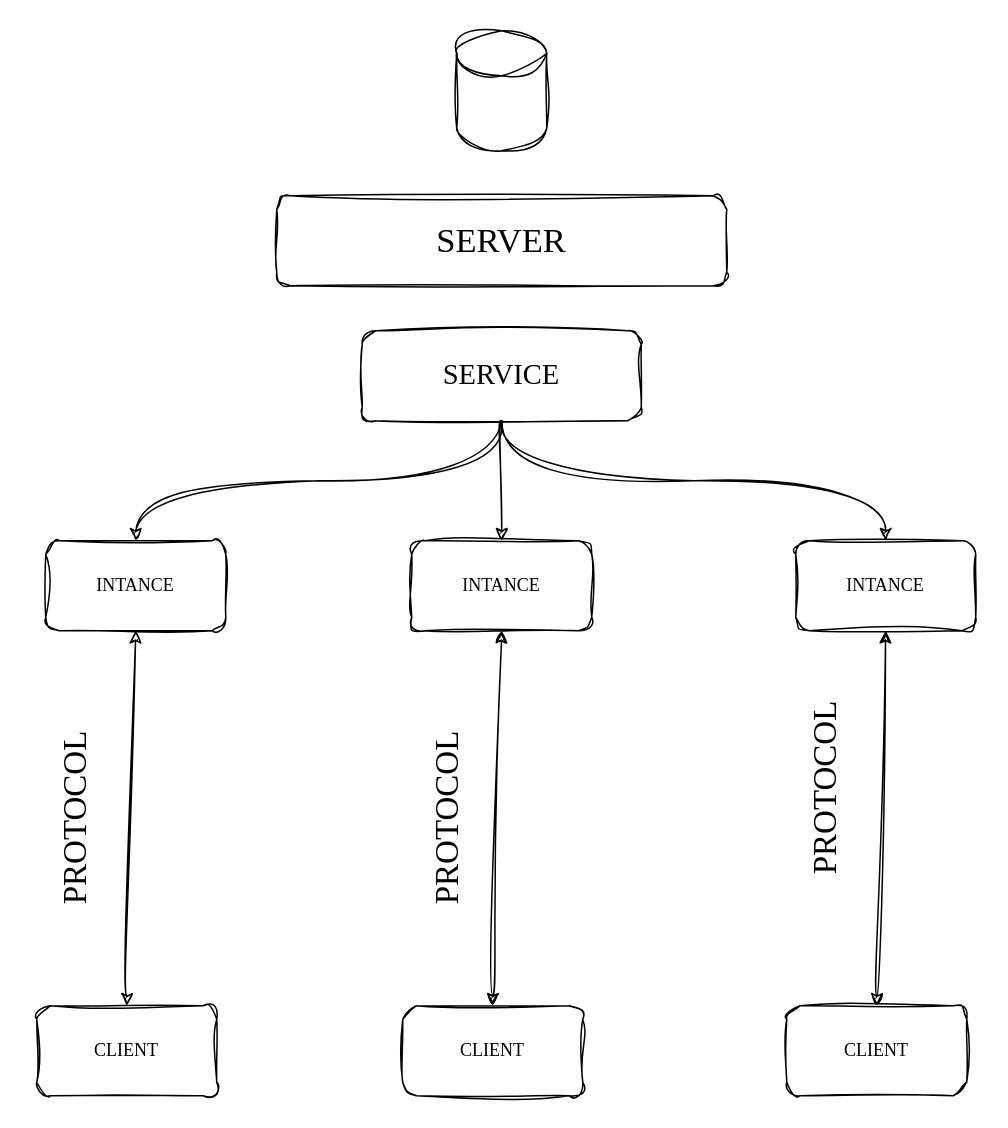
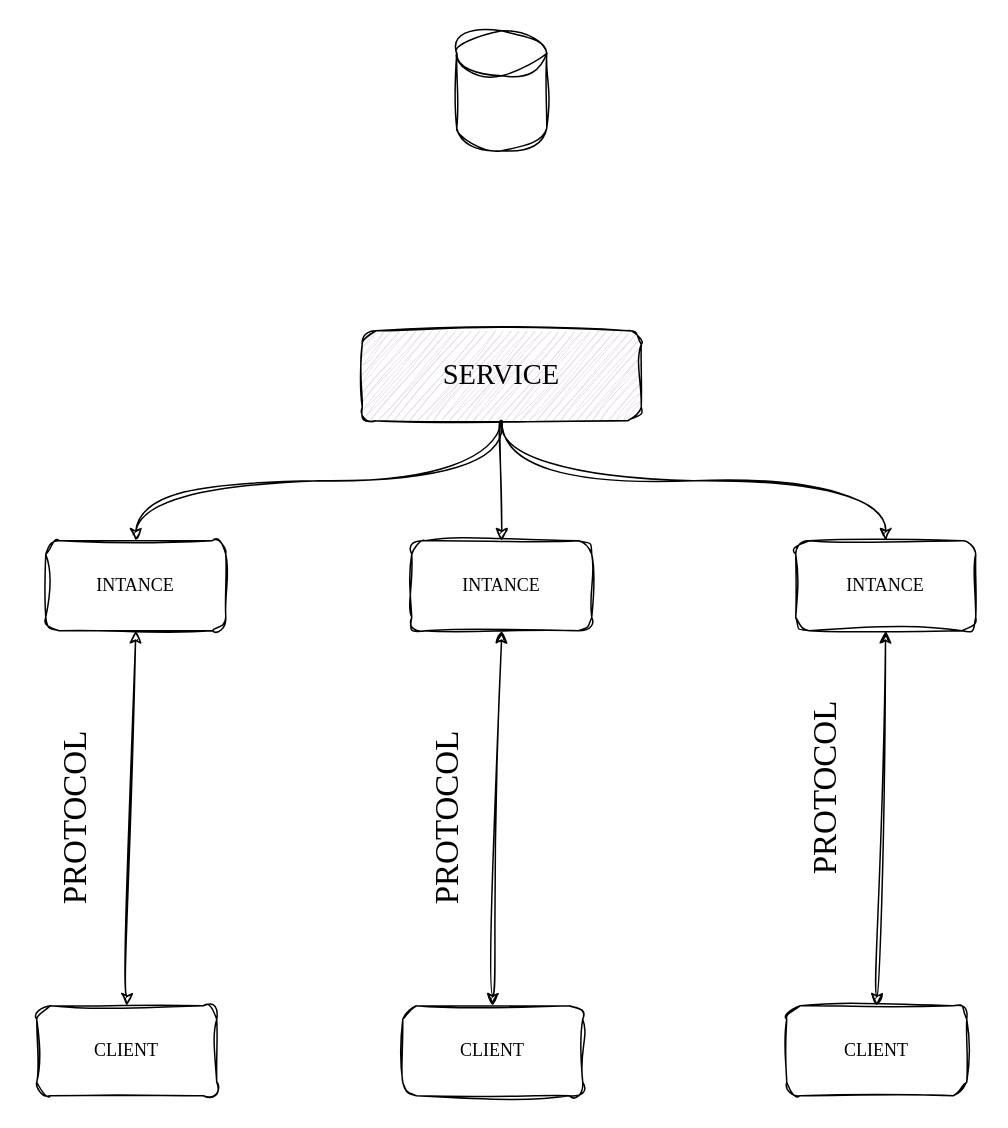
  <mxCell id="0" />
  <mxCell id="1" parent="0" />
  <mxCell id="2" value="" style="shape=cylinder3;whiteSpace=wrap;html=1;boundedLbl=1;backgroundOutline=1;size=15;sketch=1;curveFitting=1;jiggle=2;rounded=1;" parent="1" vertex="1"><mxGeometry x="304" y="20" width="60" height="80" as="geometry" /></mxCell>
- <mxCell id="3" value="SERVER" style="rounded=1;whiteSpace=wrap;html=1;sketch=1;hachureGap=4;jiggle=2;curveFitting=1;fontFamily=Architects Daughter;fontSource=https%3A%2F%2Ffonts.googleapis.com%2Fcss%3Ffamily%3DArchitects%2BDaughter;fontSize=23;" parent="1" vertex="1"><mxGeometry x="184" y="130" width="300" height="60" as="geometry" /></mxCell>
  <mxCell id="4" style="edgeStyle=orthogonalEdgeStyle;rounded=1;sketch=1;hachureGap=4;jiggle=2;curveFitting=1;orthogonalLoop=1;jettySize=auto;html=1;exitX=0.5;exitY=1;exitDx=0;exitDy=0;entryX=0.5;entryY=0;entryDx=0;entryDy=0;fontFamily=Architects Daughter;fontSource=https%3A%2F%2Ffonts.googleapis.com%2Fcss%3Ffamily%3DArchitects%2BDaughter;curved=1;" parent="1" source="7" target="10" edge="1"><mxGeometry relative="1" as="geometry" /></mxCell>
  <mxCell id="5" style="edgeStyle=orthogonalEdgeStyle;rounded=1;sketch=1;hachureGap=4;jiggle=2;curveFitting=1;orthogonalLoop=1;jettySize=auto;html=1;exitX=0.5;exitY=1;exitDx=0;exitDy=0;entryX=0.5;entryY=0;entryDx=0;entryDy=0;fontFamily=Architects Daughter;fontSource=https%3A%2F%2Ffonts.googleapis.com%2Fcss%3Ffamily%3DArchitects%2BDaughter;curved=1;" parent="1" source="7" target="9" edge="1"><mxGeometry relative="1" as="geometry" /></mxCell>
  <mxCell id="6" style="edgeStyle=orthogonalEdgeStyle;rounded=1;sketch=1;hachureGap=4;jiggle=2;curveFitting=1;orthogonalLoop=1;jettySize=auto;html=1;exitX=0.5;exitY=1;exitDx=0;exitDy=0;entryX=0.5;entryY=0;entryDx=0;entryDy=0;fontFamily=Architects Daughter;fontSource=https%3A%2F%2Ffonts.googleapis.com%2Fcss%3Ffamily%3DArchitects%2BDaughter;curved=1;" parent="1" source="7" target="8" edge="1"><mxGeometry relative="1" as="geometry" /></mxCell>
- <mxCell id="7" value="SERVICE" style="rounded=1;whiteSpace=wrap;html=1;sketch=1;hachureGap=4;jiggle=2;curveFitting=1;fontFamily=Architects Daughter;fontSource=https%3A%2F%2Ffonts.googleapis.com%2Fcss%3Ffamily%3DArchitects%2BDaughter;fontSize=19;" parent="1" vertex="1"><mxGeometry x="241" y="220" width="186" height="60" as="geometry" /></mxCell>
+ <mxCell id="7" value="SERVICE" style="rounded=1;whiteSpace=wrap;html=1;sketch=1;hachureGap=4;jiggle=2;curveFitting=1;fontFamily=Architects Daughter;fontSource=https%3A%2F%2Ffonts.googleapis.com%2Fcss%3Ffamily%3DArchitects%2BDaughter;fontSize=19;fillColor=#e1d5e7;" parent="1" vertex="1"><mxGeometry x="241" y="220" width="186" height="60" as="geometry" /></mxCell>
  <mxCell id="8" value="INTANCE" style="rounded=1;whiteSpace=wrap;html=1;sketch=1;hachureGap=4;jiggle=2;curveFitting=1;fontFamily=Architects Daughter;fontSource=https%3A%2F%2Ffonts.googleapis.com%2Fcss%3Ffamily%3DArchitects%2BDaughter;" parent="1" vertex="1"><mxGeometry x="30" y="360" width="120" height="60" as="geometry" /></mxCell>
  <mxCell id="9" value="INTANCE" style="rounded=1;whiteSpace=wrap;html=1;sketch=1;hachureGap=4;jiggle=2;curveFitting=1;fontFamily=Architects Daughter;fontSource=https%3A%2F%2Ffonts.googleapis.com%2Fcss%3Ffamily%3DArchitects%2BDaughter;" parent="1" vertex="1"><mxGeometry x="274" y="360" width="120" height="60" as="geometry" /></mxCell>
  <mxCell id="10" value="INTANCE" style="rounded=1;whiteSpace=wrap;html=1;sketch=1;hachureGap=4;jiggle=2;curveFitting=1;fontFamily=Architects Daughter;fontSource=https%3A%2F%2Ffonts.googleapis.com%2Fcss%3Ffamily%3DArchitects%2BDaughter;" parent="1" vertex="1"><mxGeometry x="530" y="360" width="120" height="60" as="geometry" /></mxCell>
  <mxCell id="11" value="CLIENT" style="rounded=1;whiteSpace=wrap;html=1;sketch=1;hachureGap=4;jiggle=2;curveFitting=1;fontFamily=Architects Daughter;fontSource=https%3A%2F%2Ffonts.googleapis.com%2Fcss%3Ffamily%3DArchitects%2BDaughter;" parent="1" vertex="1"><mxGeometry x="24" y="670" width="120" height="60" as="geometry" /></mxCell>
  <mxCell id="12" value="CLIENT" style="rounded=1;whiteSpace=wrap;html=1;sketch=1;hachureGap=4;jiggle=2;curveFitting=1;fontFamily=Architects Daughter;fontSource=https%3A%2F%2Ffonts.googleapis.com%2Fcss%3Ffamily%3DArchitects%2BDaughter;" parent="1" vertex="1"><mxGeometry x="268" y="670" width="120" height="60" as="geometry" /></mxCell>
  <mxCell id="13" value="CLIENT" style="rounded=1;whiteSpace=wrap;html=1;sketch=1;hachureGap=4;jiggle=2;curveFitting=1;fontFamily=Architects Daughter;fontSource=https%3A%2F%2Ffonts.googleapis.com%2Fcss%3Ffamily%3DArchitects%2BDaughter;" parent="1" vertex="1"><mxGeometry x="524" y="670" width="120" height="60" as="geometry" /></mxCell>
  <mxCell id="14" value="" style="endArrow=classic;startArrow=classic;html=1;rounded=1;sketch=1;hachureGap=4;jiggle=2;curveFitting=1;fontFamily=Architects Daughter;fontSource=https%3A%2F%2Ffonts.googleapis.com%2Fcss%3Ffamily%3DArchitects%2BDaughter;entryX=0.5;entryY=1;entryDx=0;entryDy=0;exitX=0.5;exitY=0;exitDx=0;exitDy=0;curved=1;" parent="1" source="11" target="8" edge="1"><mxGeometry width="50" height="50" relative="1" as="geometry"><mxPoint x="80" y="520" as="sourcePoint" /><mxPoint x="130" y="470" as="targetPoint" /></mxGeometry></mxCell>
  <mxCell id="15" value="" style="endArrow=classic;startArrow=classic;html=1;rounded=1;sketch=1;hachureGap=4;jiggle=2;curveFitting=1;fontFamily=Architects Daughter;fontSource=https%3A%2F%2Ffonts.googleapis.com%2Fcss%3Ffamily%3DArchitects%2BDaughter;entryX=0.5;entryY=1;entryDx=0;entryDy=0;exitX=0.5;exitY=0;exitDx=0;exitDy=0;curved=1;" parent="1" source="12" target="9" edge="1"><mxGeometry width="50" height="50" relative="1" as="geometry"><mxPoint x="430" y="680" as="sourcePoint" /><mxPoint x="436" y="430" as="targetPoint" /></mxGeometry></mxCell>
  <mxCell id="16" value="" style="endArrow=classic;startArrow=classic;html=1;rounded=1;sketch=1;hachureGap=4;jiggle=2;curveFitting=1;fontFamily=Architects Daughter;fontSource=https%3A%2F%2Ffonts.googleapis.com%2Fcss%3Ffamily%3DArchitects%2BDaughter;entryX=0.5;entryY=1;entryDx=0;entryDy=0;exitX=0.5;exitY=0;exitDx=0;exitDy=0;curved=1;" parent="1" source="13" target="10" edge="1"><mxGeometry width="50" height="50" relative="1" as="geometry"><mxPoint x="104" y="690" as="sourcePoint" /><mxPoint x="110" y="440" as="targetPoint" /></mxGeometry></mxCell>
  <mxCell id="17" value="PROTOCOL" style="text;html=1;align=center;verticalAlign=middle;whiteSpace=wrap;rounded=1;fontFamily=Architects Daughter;fontSource=https%3A%2F%2Ffonts.googleapis.com%2Fcss%3Ffamily%3DArchitects%2BDaughter;rotation=-90;fontSize=22;sketch=1;" parent="1" vertex="1"><mxGeometry x="20" y="530" width="60" height="30" as="geometry" /></mxCell>
  <mxCell id="18" value="PROTOCOL" style="text;html=1;align=center;verticalAlign=middle;whiteSpace=wrap;rounded=1;fontFamily=Architects Daughter;fontSource=https%3A%2F%2Ffonts.googleapis.com%2Fcss%3Ffamily%3DArchitects%2BDaughter;rotation=-90;fontSize=22;sketch=1;" parent="1" vertex="1"><mxGeometry x="268" y="530" width="60" height="30" as="geometry" /></mxCell>
  <mxCell id="19" value="PROTOCOL" style="text;html=1;align=center;verticalAlign=middle;whiteSpace=wrap;rounded=1;fontFamily=Architects Daughter;fontSource=https%3A%2F%2Ffonts.googleapis.com%2Fcss%3Ffamily%3DArchitects%2BDaughter;rotation=-90;fontSize=22;sketch=1;" parent="1" vertex="1"><mxGeometry x="520" y="510" width="60" height="30" as="geometry" /></mxCell>
